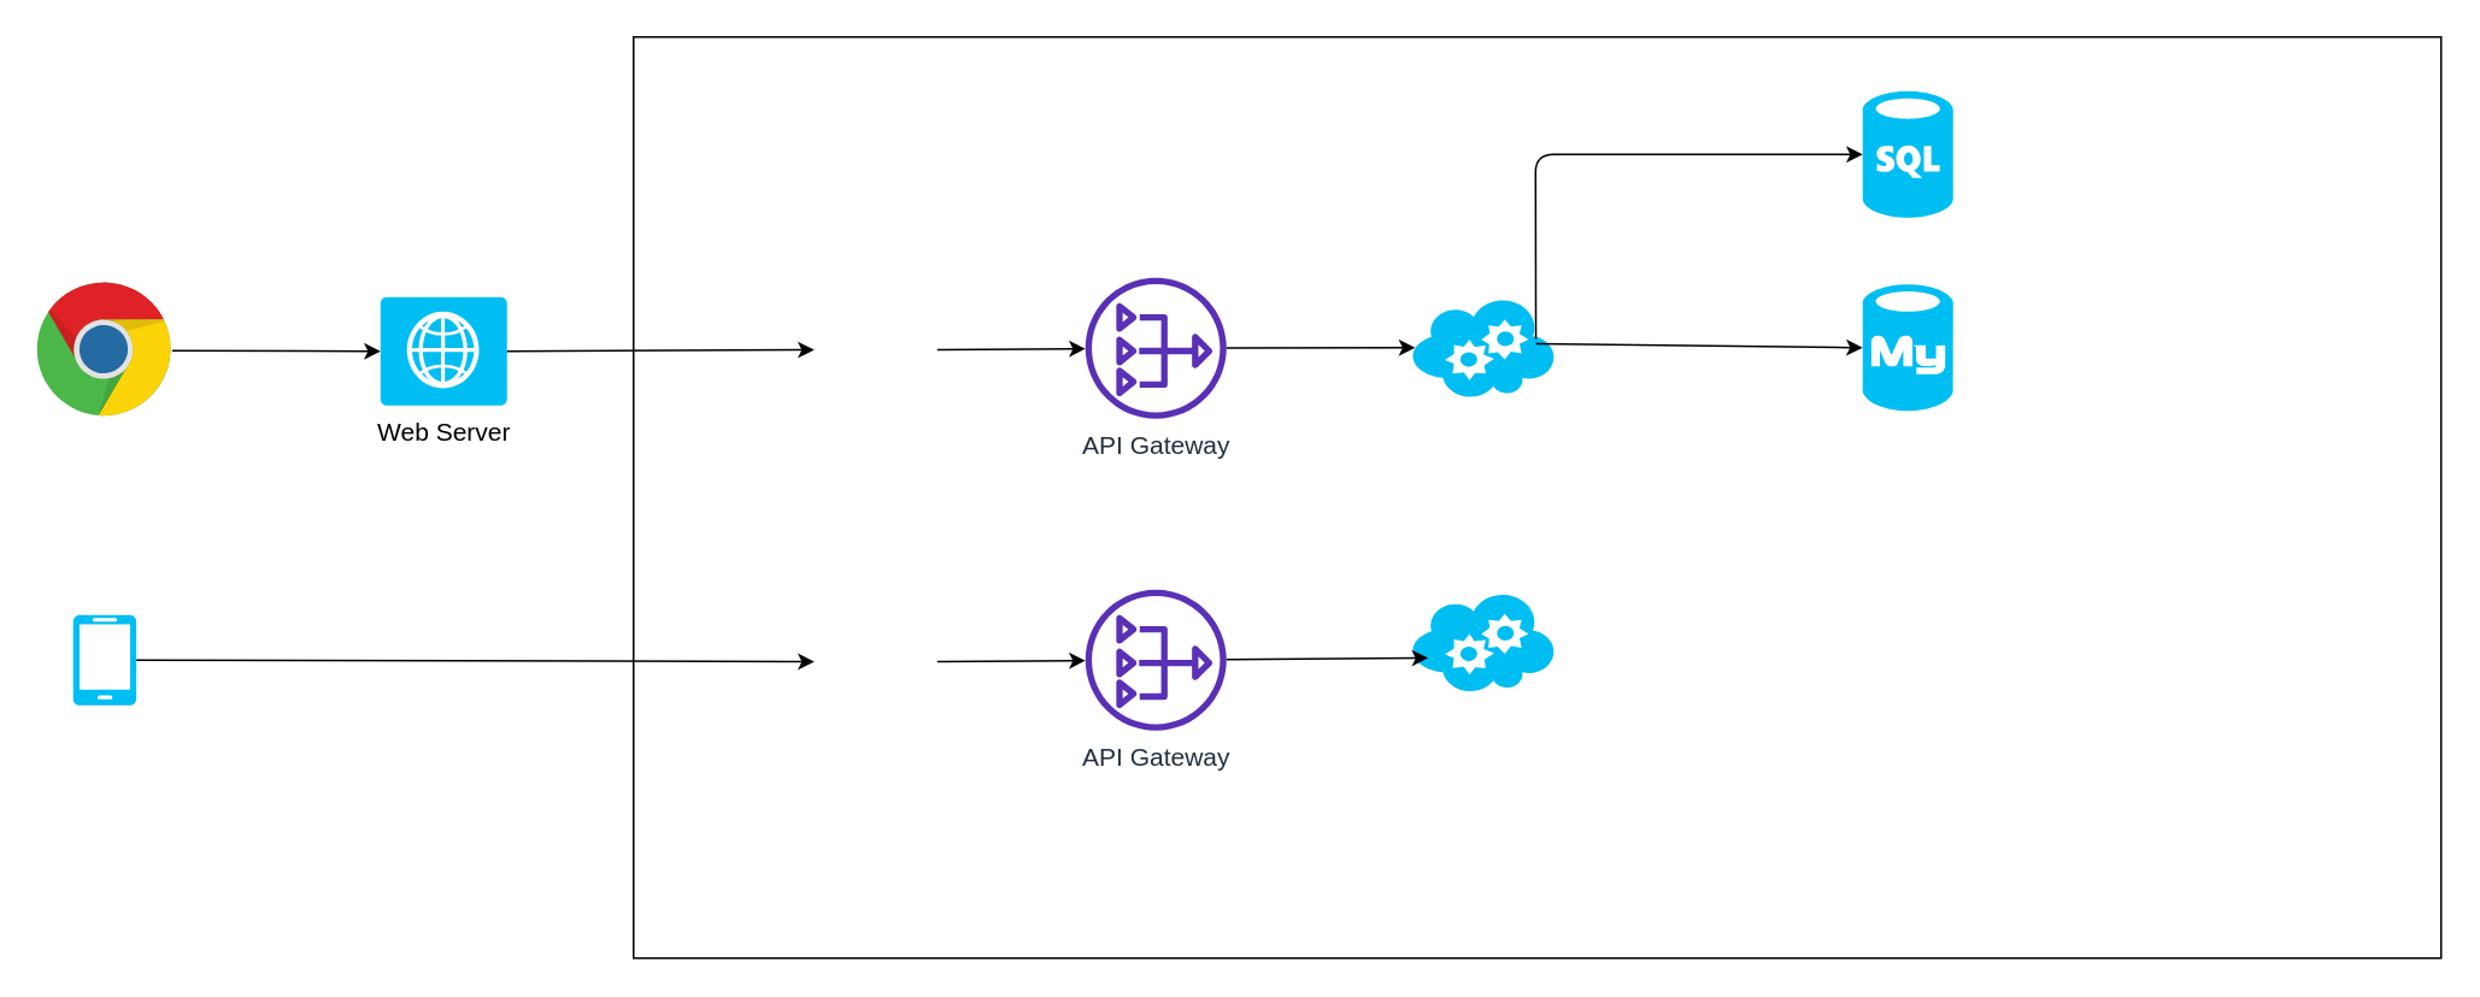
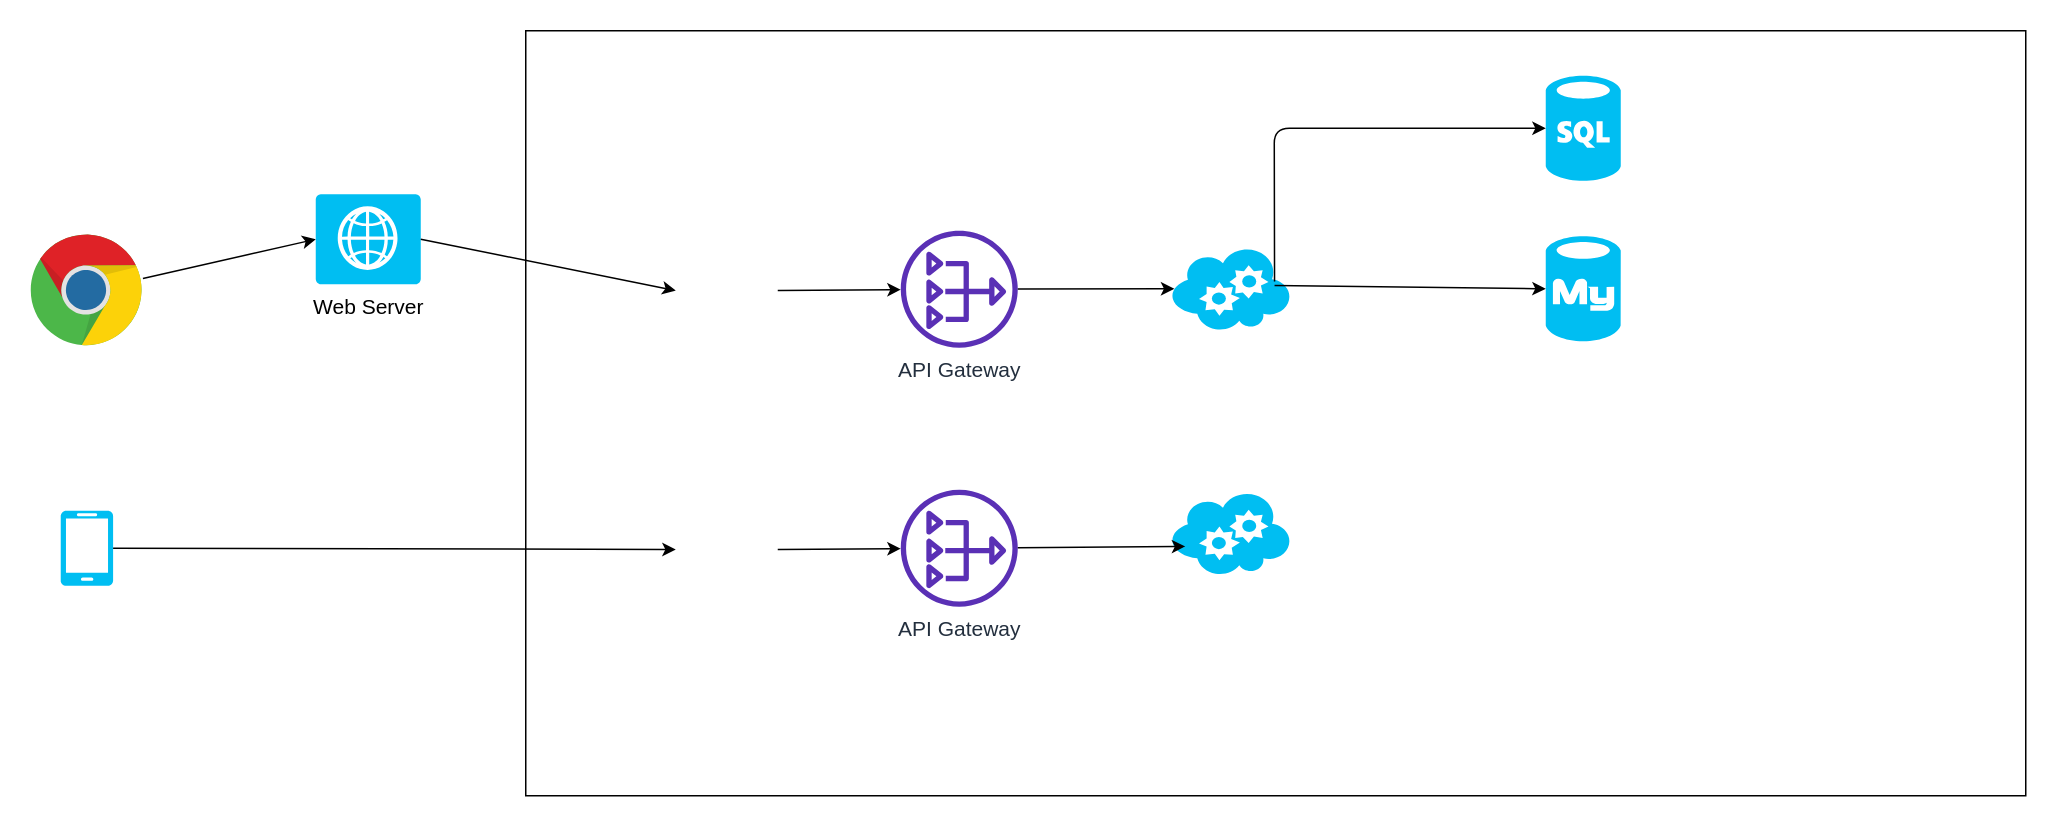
  <mxCell id="0" />
  <mxCell id="1" parent="0" />
  <mxCell id="2" value="" style="rounded=0;whiteSpace=wrap;html=1;fontSize=14;" parent="1" vertex="1"><mxGeometry x="350" y="20" width="1000" height="510" as="geometry" /></mxCell>
  <mxCell id="3" value="" style="shape=image;html=1;verticalAlign=top;verticalLabelPosition=bottom;labelBackgroundColor=#ffffff;imageAspect=0;aspect=fixed;image=https://cdn4.iconfinder.com/data/icons/logos-brands-5/24/nginx-128.png;fontSize=14;" parent="1" vertex="1"><mxGeometry x="450" y="159.2" width="68" height="68" as="geometry" /></mxCell>
  <mxCell id="4" value="" style="dashed=0;outlineConnect=0;html=1;align=center;labelPosition=center;verticalLabelPosition=bottom;verticalAlign=top;shape=mxgraph.weblogos.chrome;fontSize=14;" parent="1" vertex="1"><mxGeometry x="20" y="155.9" width="74.8" height="75.4" as="geometry" /></mxCell>
  <mxCell id="5" value="" style="verticalLabelPosition=bottom;html=1;verticalAlign=top;align=center;strokeColor=none;fillColor=#00BEF2;shape=mxgraph.azure.mobile;pointerEvents=1;fontSize=14;" parent="1" vertex="1"><mxGeometry x="39.9" y="340" width="35" height="50" as="geometry" /></mxCell>
  <mxCell id="6" value="API Gateway" style="outlineConnect=0;fontColor=#232F3E;gradientColor=none;fillColor=#5A30B5;strokeColor=none;dashed=0;verticalLabelPosition=bottom;verticalAlign=top;align=center;html=1;fontSize=14;fontStyle=0;aspect=fixed;pointerEvents=1;shape=mxgraph.aws4.nat_gateway;" parent="1" vertex="1"><mxGeometry x="600" y="153.3" width="78" height="78" as="geometry" /></mxCell>
- <mxCell id="7" value="Web Server" style="verticalLabelPosition=bottom;html=1;verticalAlign=top;align=center;strokeColor=none;fillColor=#00BEF2;shape=mxgraph.azure.web_role;fontSize=14;" parent="1" vertex="1"><mxGeometry x="210" y="164" width="70" height="60" as="geometry" /></mxCell>
+ <mxCell id="7" value="Web Server" style="verticalLabelPosition=bottom;html=1;verticalAlign=top;align=center;strokeColor=none;fillColor=#00BEF2;shape=mxgraph.azure.web_role;fontSize=14;" parent="1" vertex="1"><mxGeometry x="210" y="129" width="70" height="60" as="geometry" /></mxCell>
  <mxCell id="8" value="" style="endArrow=classic;html=1;entryX=0;entryY=0.5;entryDx=0;entryDy=0;entryPerimeter=0;fontSize=14;" parent="1" source="4" target="7" edge="1"><mxGeometry width="50" height="50" relative="1" as="geometry"><mxPoint x="150" y="340" as="sourcePoint" /><mxPoint x="200" y="290" as="targetPoint" /></mxGeometry></mxCell>
  <mxCell id="9" value="" style="endArrow=classic;html=1;exitX=1;exitY=0.5;exitDx=0;exitDy=0;exitPerimeter=0;entryX=0;entryY=0.5;entryDx=0;entryDy=0;fontSize=14;" parent="1" source="7" target="3" edge="1"><mxGeometry width="50" height="50" relative="1" as="geometry"><mxPoint x="340" y="200" as="sourcePoint" /><mxPoint x="390" y="150" as="targetPoint" /></mxGeometry></mxCell>
  <mxCell id="10" value="" style="endArrow=classic;html=1;exitX=1;exitY=0.5;exitDx=0;exitDy=0;exitPerimeter=0;fontSize=14;" parent="1" source="5" target="11" edge="1"><mxGeometry width="50" height="50" relative="1" as="geometry"><mxPoint x="210" y="410" as="sourcePoint" /><mxPoint x="260" y="360" as="targetPoint" /></mxGeometry></mxCell>
  <mxCell id="11" value="" style="shape=image;html=1;verticalAlign=top;verticalLabelPosition=bottom;labelBackgroundColor=#ffffff;imageAspect=0;aspect=fixed;image=https://cdn4.iconfinder.com/data/icons/logos-brands-5/24/nginx-128.png;fontSize=14;" parent="1" vertex="1"><mxGeometry x="450" y="331.9" width="68" height="68" as="geometry" /></mxCell>
  <mxCell id="12" value="API Gateway" style="outlineConnect=0;fontColor=#232F3E;gradientColor=none;fillColor=#5A30B5;strokeColor=none;dashed=0;verticalLabelPosition=bottom;verticalAlign=top;align=center;html=1;fontSize=14;fontStyle=0;aspect=fixed;pointerEvents=1;shape=mxgraph.aws4.nat_gateway;" parent="1" vertex="1"><mxGeometry x="600" y="326" width="78" height="78" as="geometry" /></mxCell>
  <mxCell id="13" value="" style="endArrow=classic;html=1;exitX=1;exitY=0.5;exitDx=0;exitDy=0;fontSize=14;" parent="1" source="3" target="6" edge="1"><mxGeometry width="50" height="50" relative="1" as="geometry"><mxPoint x="720" y="310" as="sourcePoint" /><mxPoint x="770" y="260" as="targetPoint" /></mxGeometry></mxCell>
  <mxCell id="14" value="" style="endArrow=classic;html=1;exitX=1;exitY=0.5;exitDx=0;exitDy=0;fontSize=14;" parent="1" source="11" target="12" edge="1"><mxGeometry width="50" height="50" relative="1" as="geometry"><mxPoint x="590" y="370" as="sourcePoint" /><mxPoint x="640" y="320" as="targetPoint" /></mxGeometry></mxCell>
  <mxCell id="15" value="" style="verticalLabelPosition=bottom;html=1;verticalAlign=top;align=center;strokeColor=none;fillColor=#00BEF2;shape=mxgraph.azure.mysql_database;fontSize=14;" parent="1" vertex="1"><mxGeometry x="1030" y="157" width="50" height="70" as="geometry" /></mxCell>
  <mxCell id="16" value="" style="verticalLabelPosition=bottom;html=1;verticalAlign=top;align=center;strokeColor=none;fillColor=#00BEF2;shape=mxgraph.azure.sql_database;fontSize=14;" parent="1" vertex="1"><mxGeometry x="1030" y="50" width="50" height="70" as="geometry" /></mxCell>
  <mxCell id="17" value="" style="verticalLabelPosition=bottom;html=1;verticalAlign=top;align=center;strokeColor=none;fillColor=#00BEF2;shape=mxgraph.azure.cloud_service;fontSize=14;" parent="1" vertex="1"><mxGeometry x="780" y="164" width="80" height="56" as="geometry" /></mxCell>
  <mxCell id="18" value="" style="endArrow=classic;html=1;fontSize=14;entryX=0.03;entryY=0.5;entryDx=0;entryDy=0;entryPerimeter=0;" parent="1" source="6" target="17" edge="1"><mxGeometry width="50" height="50" relative="1" as="geometry"><mxPoint x="700" y="310" as="sourcePoint" /><mxPoint x="750" y="260" as="targetPoint" /></mxGeometry></mxCell>
  <mxCell id="19" value="" style="verticalLabelPosition=bottom;html=1;verticalAlign=top;align=center;strokeColor=none;fillColor=#00BEF2;shape=mxgraph.azure.cloud_service;fontSize=14;" parent="1" vertex="1"><mxGeometry x="780" y="327" width="80" height="56" as="geometry" /></mxCell>
  <mxCell id="20" value="" style="endArrow=classic;html=1;fontSize=14;entryX=0.121;entryY=0.657;entryDx=0;entryDy=0;entryPerimeter=0;" parent="1" source="12" target="19" edge="1"><mxGeometry width="50" height="50" relative="1" as="geometry"><mxPoint x="700" y="450" as="sourcePoint" /><mxPoint x="750" y="400" as="targetPoint" /></mxGeometry></mxCell>
  <mxCell id="21" value="" style="endArrow=classic;html=1;fontSize=14;exitX=0.865;exitY=0.413;exitDx=0;exitDy=0;exitPerimeter=0;" parent="1" source="17" target="16" edge="1"><mxGeometry width="50" height="50" relative="1" as="geometry"><mxPoint x="870" y="200" as="sourcePoint" /><mxPoint x="920" y="150" as="targetPoint" /><Array as="points"><mxPoint x="849" y="85" /></Array></mxGeometry></mxCell>
  <mxCell id="22" value="" style="endArrow=classic;html=1;fontSize=14;exitX=0.865;exitY=0.46;exitDx=0;exitDy=0;exitPerimeter=0;entryX=0;entryY=0.5;entryDx=0;entryDy=0;entryPerimeter=0;" parent="1" source="17" target="15" edge="1"><mxGeometry width="50" height="50" relative="1" as="geometry"><mxPoint x="880" y="310" as="sourcePoint" /><mxPoint x="930" y="260" as="targetPoint" /></mxGeometry></mxCell>
